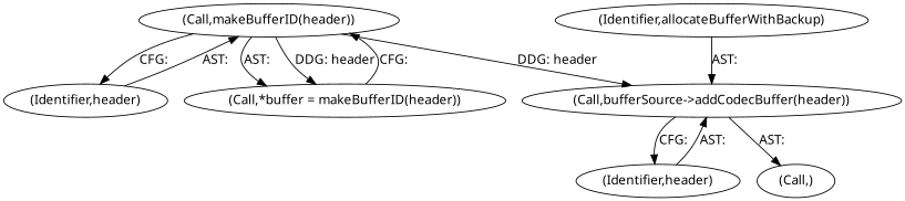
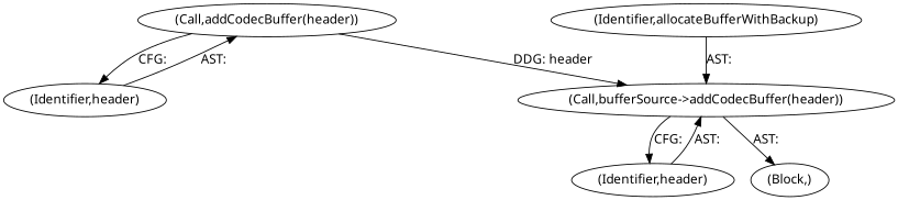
  digraph {
    fontname="Noto Sans"
    node [fontname="Noto Sans"]
    edge [fontname="Noto Sans"]
    n1 [label="(Call,bufferSource->addCodecBuffer(header))"]
    n2 [label="(Identifier,header)"]
-   n3 [label="(Call,)"]
-   n4 [label="(Call,makeBufferID(header))"]
+   n3 [label="(Block,)"]
+   n4 [label="(Call,addCodecBuffer(header))"]
    n5 [label="(Identifier,header)"]
-   n6 [label="(Call,*buffer = makeBufferID(header))"]
    n7 [label="(Identifier,allocateBufferWithBackup)"]
    n1 -> n2 [label="CFG: "]
    n1 -> n3 [label="AST: "]
    n2 -> n1 [label="AST: "]
    n4 -> n1 [label="DDG: header"]
    n4 -> n5 [label="CFG: "]
-   n4 -> n6 [label="AST: "]
-   n4 -> n6 [label="DDG: header"]
    n5 -> n4 [label="AST: "]
-   n6 -> n4 [label="CFG: "]
    n7 -> n1 [label="AST: "]
  }
